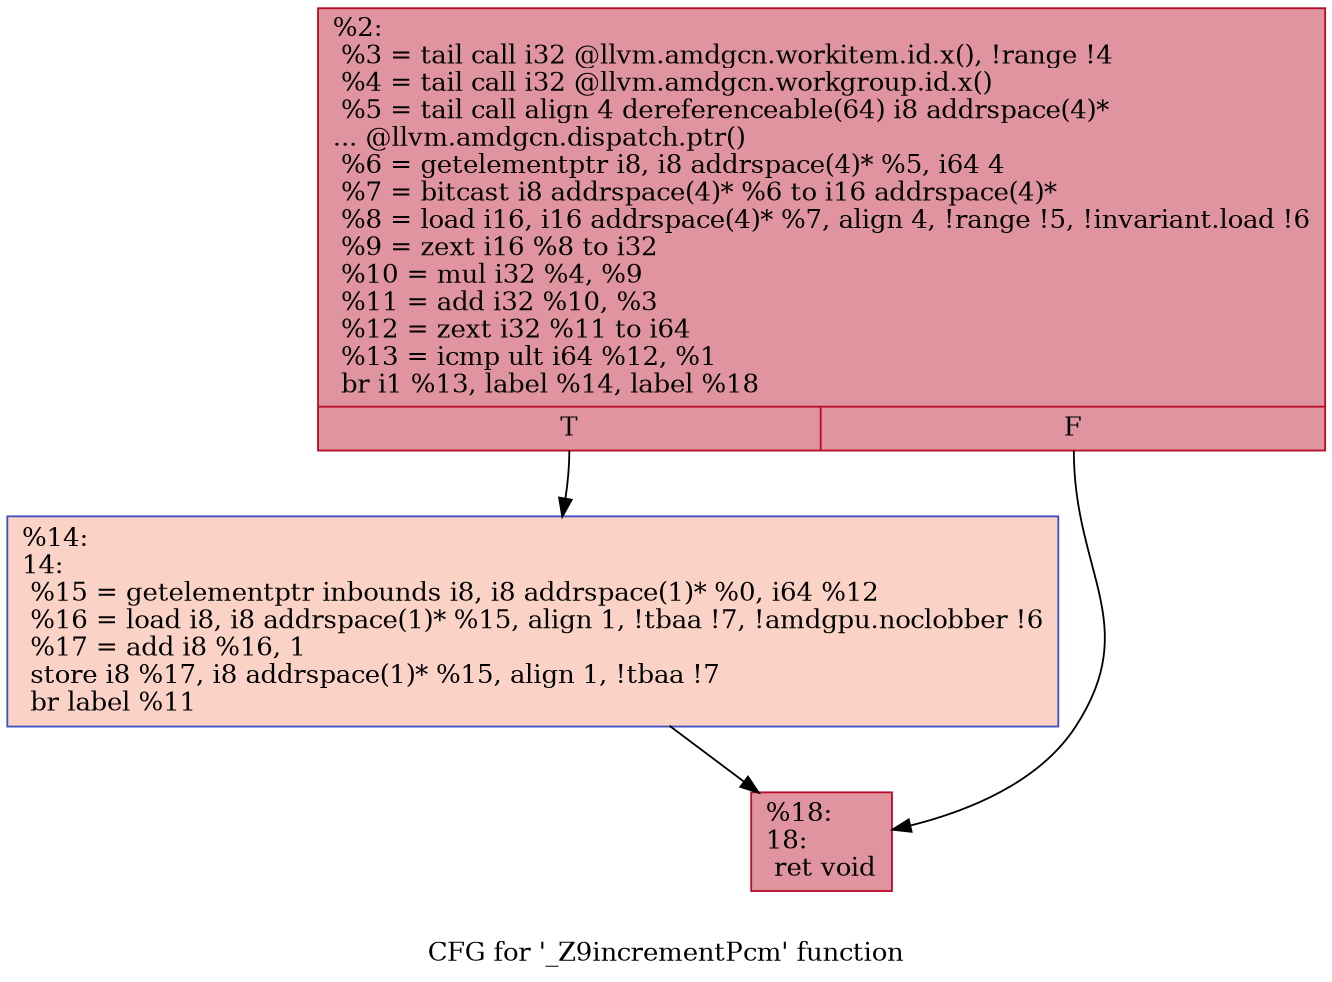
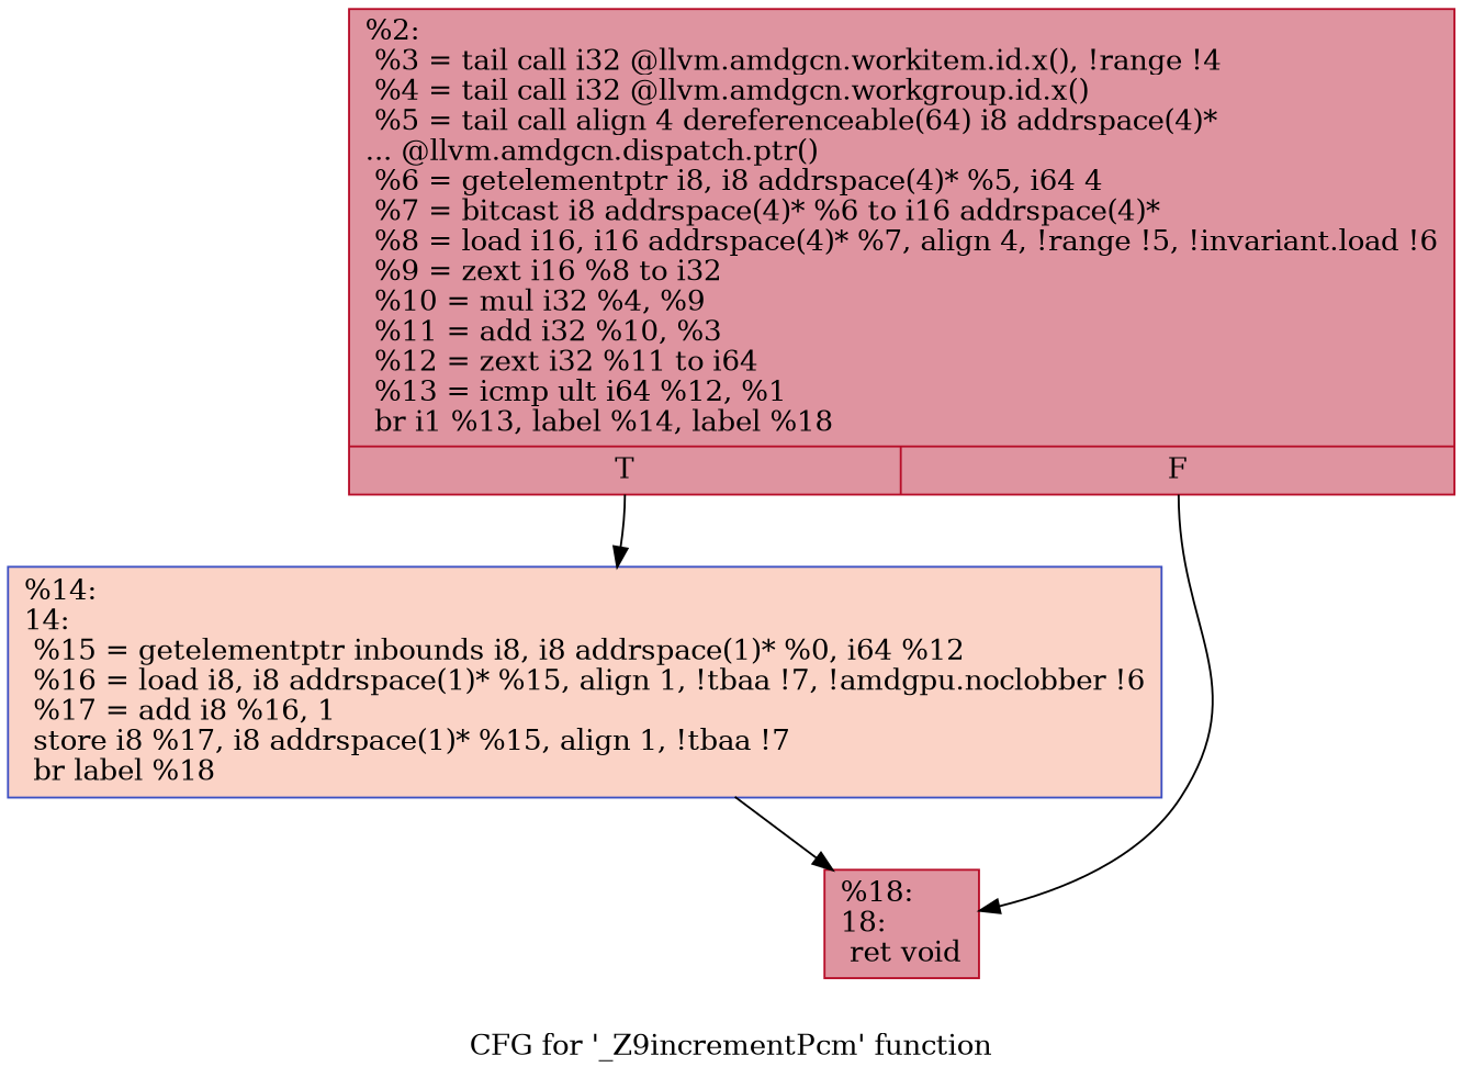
  digraph {
    label="CFG for '_Z9incrementPcm' function"
    node [color="#b70d28ff" fillcolor="#b70d2870" shape=record style=filled]
    n1 [label="{%2:\l  %3 = tail call i32 @llvm.amdgcn.workitem.id.x(), !range !4\l  %4 = tail call i32 @llvm.amdgcn.workgroup.id.x()\l  %5 = tail call align 4 dereferenceable(64) i8 addrspace(4)*\l... @llvm.amdgcn.dispatch.ptr()\l  %6 = getelementptr i8, i8 addrspace(4)* %5, i64 4\l  %7 = bitcast i8 addrspace(4)* %6 to i16 addrspace(4)*\l  %8 = load i16, i16 addrspace(4)* %7, align 4, !range !5, !invariant.load !6\l  %9 = zext i16 %8 to i32\l  %10 = mul i32 %4, %9\l  %11 = add i32 %10, %3\l  %12 = zext i32 %11 to i64\l  %13 = icmp ult i64 %12, %1\l  br i1 %13, label %14, label %18\l|{<s0>T|<s1>F}}"]
-   n2 [color="#3d50c3ff" fillcolor="#f59c7d70" label="{%14:\l14:                                               \l  %15 = getelementptr inbounds i8, i8 addrspace(1)* %0, i64 %12\l  %16 = load i8, i8 addrspace(1)* %15, align 1, !tbaa !7, !amdgpu.noclobber !6\l  %17 = add i8 %16, 1\l  store i8 %17, i8 addrspace(1)* %15, align 1, !tbaa !7\l  br label %11\l}"]
+   n2 [color="#3d50c3ff" fillcolor="#f59c7d70" label="{%14:\l14:                                               \l  %15 = getelementptr inbounds i8, i8 addrspace(1)* %0, i64 %12\l  %16 = load i8, i8 addrspace(1)* %15, align 1, !tbaa !7, !amdgpu.noclobber !6\l  %17 = add i8 %16, 1\l  store i8 %17, i8 addrspace(1)* %15, align 1, !tbaa !7\l  br label %18\l}"]
    n3 [label="{%18:\l18:                                               \l  ret void\l}"]
    n1 -> n2 [tailport=s0]
    n1 -> n3 [tailport=s1]
    n2 -> n3
  }
